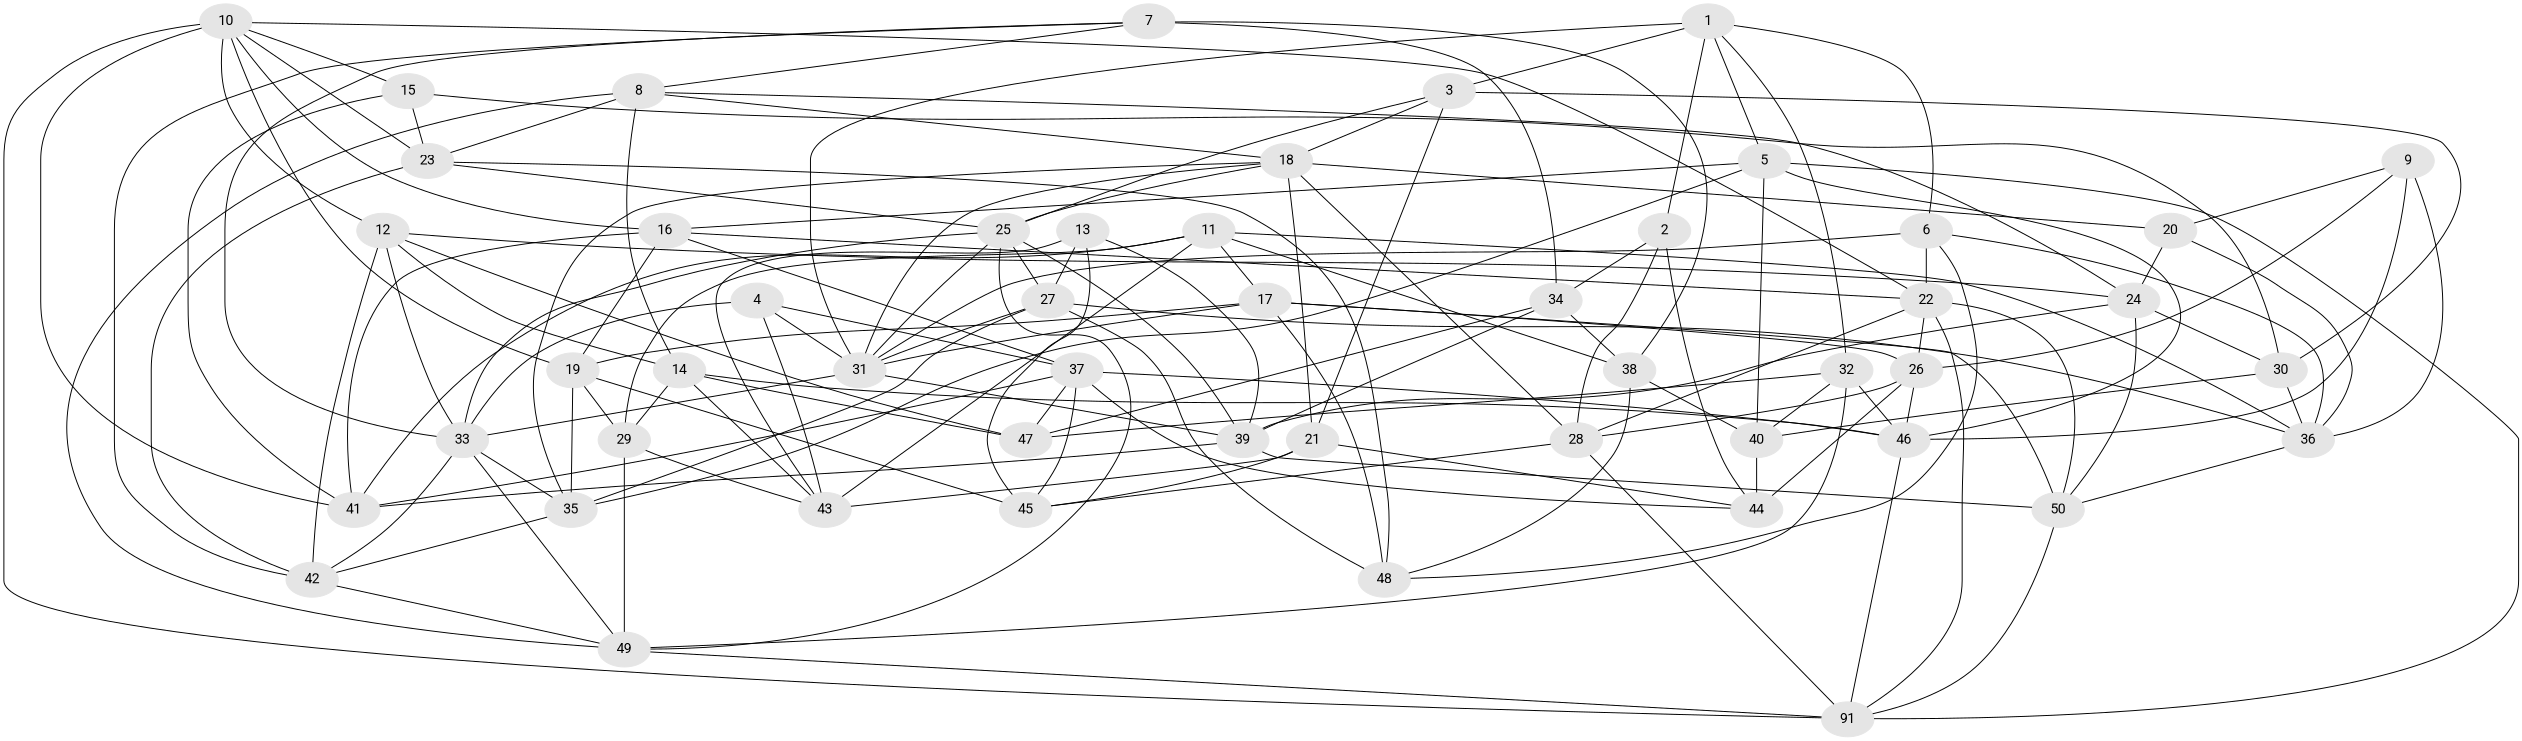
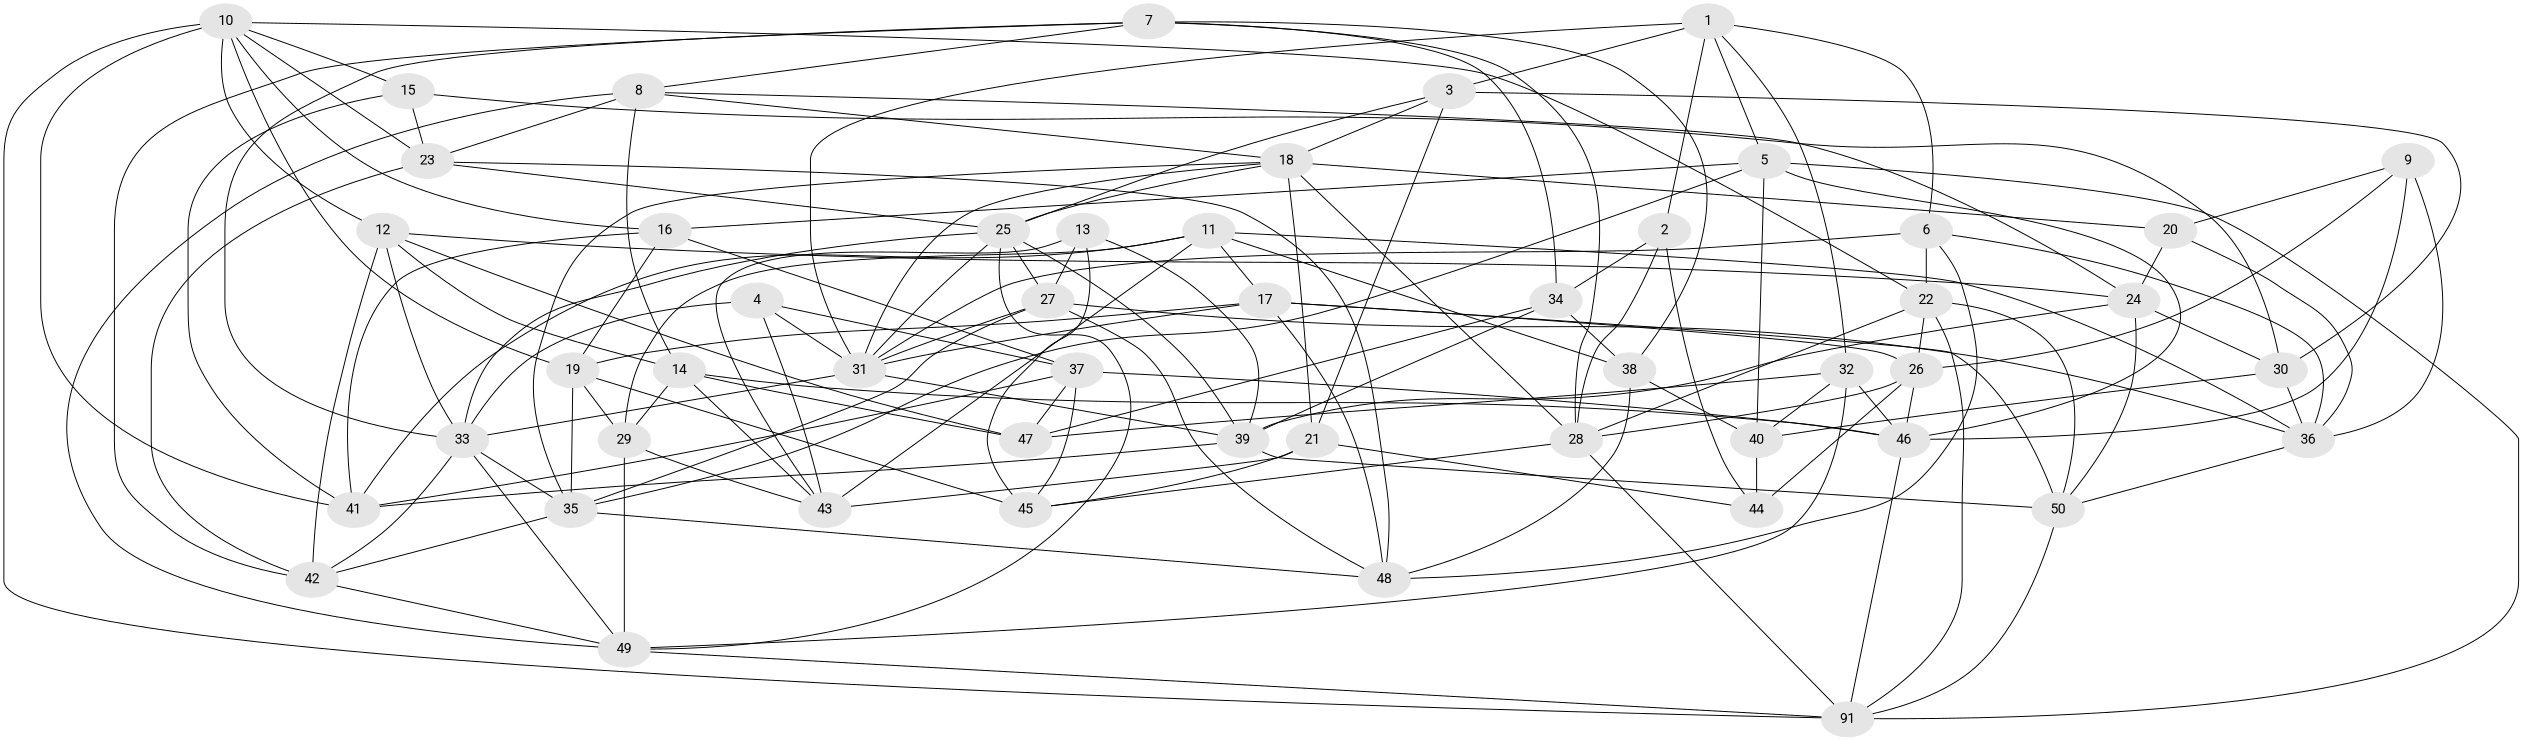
  graph {
    fontname=Roboto
    node [color=gray90 fontname=Roboto style=filled]
    edge [fontname=Roboto weight=1.0]
    1
    2
    3
    5
    6
    31
    32
    28
    34
    44
    18
    21
    25
    30
    16
    35
    40
    46
    n19 [label=91]
    22
    36
    48
    33
    39
    49
    47
    45
    38
    20
    43
    27
    4
    37
    42
    41
    19
    26
    50
    7
    8
    14
    23
    24
    29
    9
    10
    12
    15
    11
    17
    13
    1 -- 2
    1 -- 3
    1 -- 5
    1 -- 6
    1 -- 31
    1 -- 32
    2 -- 28
    2 -- 34
    2 -- 44
    3 -- 18
    3 -- 21
    3 -- 25
    3 -- 30
    5 -- 16
    5 -- 35
    5 -- 40
    5 -- 46
    5 -- n19
    6 -- 31
    6 -- 22
    6 -- 36 [weight=2.0]
    6 -- 48
    31 -- 33
    31 -- 39 [weight=2.0]
    32 -- 40 [weight=3.0]
    32 -- 46
    32 -- 49
    32 -- 47 [weight=3.0]
    28 -- n19
    28 -- 45
    34 -- 39 [weight=2.0]
    34 -- 47
    34 -- 38
    18 -- 31
    18 -- 28
    18 -- 21
    18 -- 25
    18 -- 35
    18 -- 20
    21 -- 44 [weight=2.0]
    21 -- 45
    21 -- 43
    25 -- 31
    25 -- 33
    25 -- 39
    25 -- 49
    25 -- 27
    30 -- 40
    30 -- 36 [weight=2.0]
-   16 -- 22
    16 -- 37
    16 -- 41
    16 -- 19
+   35 -- 48
    35 -- 42
    40 -- 44
    46 -- n19
    22 -- 28 [weight=2.0]
    22 -- n19
    22 -- 26
    22 -- 50
    36 -- 50
    33 -- 35
    33 -- 49
    33 -- 42
    39 -- 41 [weight=2.0]
    39 -- 50
    49 -- n19
    38 -- 40 [weight=2.0]
    38 -- 48
    20 -- 36
    20 -- 24
    27 -- 31
    27 -- 35
    27 -- 36
    27 -- 48
    4 -- 31
    4 -- 33
    4 -- 43
    4 -- 37
-   37 -- 44
    37 -- 46
    37 -- 47 [weight=2.0]
    37 -- 45
    37 -- 41
    42 -- 49
    19 -- 35 [weight=2.0]
    19 -- 45 [weight=2.0]
    19 -- 29
    26 -- 28
    26 -- 44
    26 -- 46
    50 -- n19
+   7 -- 28
    7 -- 34
    7 -- 33
    7 -- 38
    7 -- 42
    7 -- 8
    8 -- 18
    8 -- 49
    8 -- 14
    8 -- 23
    8 -- 24
    14 -- 46
    14 -- 47
    14 -- 43
    14 -- 29
    23 -- 25
    23 -- 48
    23 -- 42
    24 -- 30
    24 -- 39
    24 -- 50
    29 -- 49 [weight=2.0]
    29 -- 43
    9 -- 46 [weight=2.0]
    9 -- 36 [weight=2.0]
    9 -- 20
    9 -- 26
    10 -- 16
    10 -- n19 [weight=2.0]
    10 -- 22
    10 -- 41
    10 -- 19
    10 -- 23
    10 -- 12
    10 -- 15 [weight=2.0]
    12 -- 33
    12 -- 47
    12 -- 42
    12 -- 14
    12 -- 24
    15 -- 30
    15 -- 41 [weight=2.0]
    15 -- 23
    11 -- 36
    11 -- 38
    11 -- 43
    11 -- 41
    11 -- 29
    11 -- 17
    17 -- 31
    17 -- 48
    17 -- 19
    17 -- 26
    17 -- 50
    13 -- 39
    13 -- 45
    13 -- 43
    13 -- 27
  }
